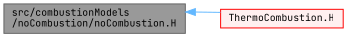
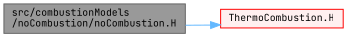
  digraph {
    rankdir=LR
    fontname="JetBrains Mono"
    node [fontname="JetBrains Mono" fontsize=10 shape=box style=filled]
    n1 [color=gray40 fillcolor=grey60 fontcolor=black height=0.2 label="src/combustionModels\l/noCombustion/noCombustion.H" width=0.4]
    n2 [color=red fillcolor="#FFF0F0" height=0.2 label="ThermoCombustion.H" width=0.4]
-   n2 -> n1 [color=steelblue1 fontname="JetBrains Mono" fontsize=10 labelfontname=Helvetica labelfontsize=10 style=solid]
+   n1 -> n2 [color=steelblue1 fontname="JetBrains Mono" fontsize=10 labelfontname=Helvetica labelfontsize=10 style=solid]
  }
